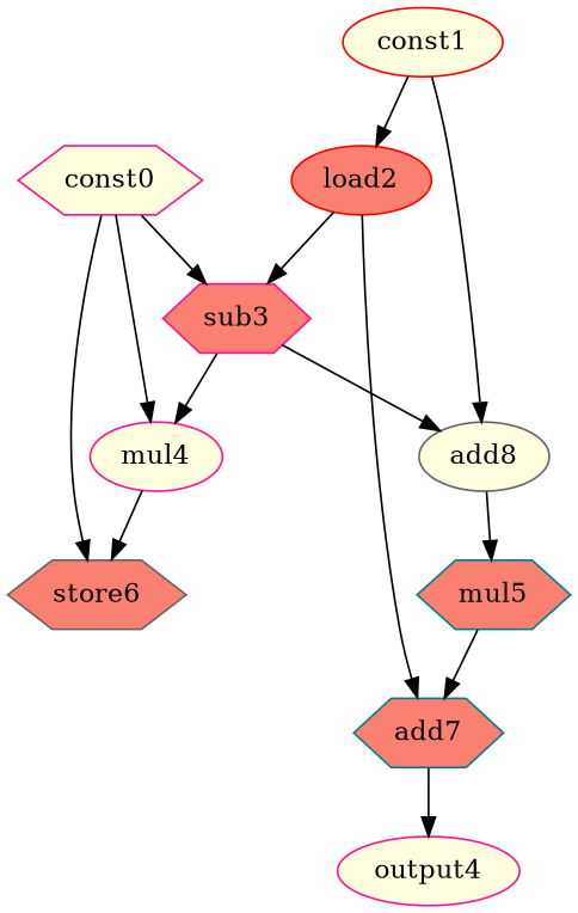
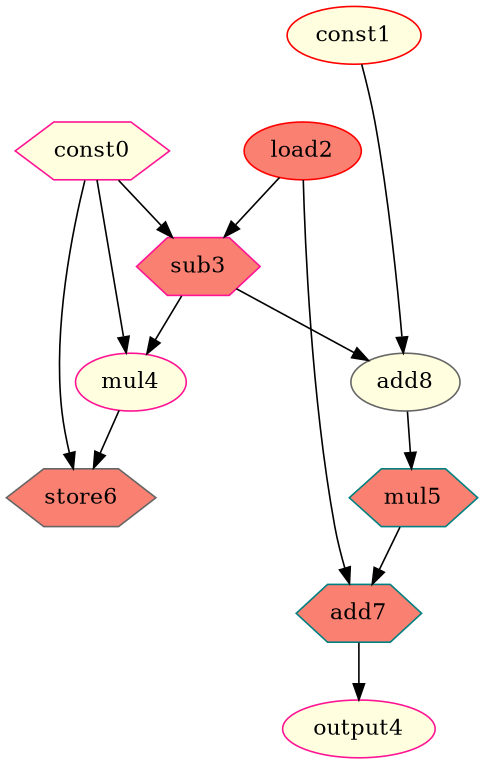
  digraph {
    node [color=deeppink fillcolor=salmon opcode=const shape=hexagon style=filled]
    edge [operand=0]
    sub3 [opcode=sub]
    const0 [fillcolor=lightyellow]
    mul4 [fillcolor=lightyellow opcode=mul shape=ellipse]
    store6 [color=gray40 opcode=store]
    add8 [color=gray40 fillcolor=lightyellow opcode=add shape=ellipse]
    const1 [color=red fillcolor=lightyellow shape=ellipse]
    load2 [color=red opcode=load shape=ellipse]
    add7 [color=teal opcode=add]
    mul5 [color=teal opcode=mul]
    n10 [fillcolor=lightyellow label=output4 opcode=output shape=ellipse]
    sub3 -> mul4 [operand=1]
    sub3 -> add8 [operand=1]
    const0 -> sub3
    const0 -> mul4
    const0 -> store6
    mul4 -> store6 [operand=1]
    add8 -> mul5
    const1 -> add8
-   const1 -> load2
    load2 -> sub3 [operand=1]
    load2 -> add7
    add7 -> n10
    mul5 -> add7 [operand=1]
  }
